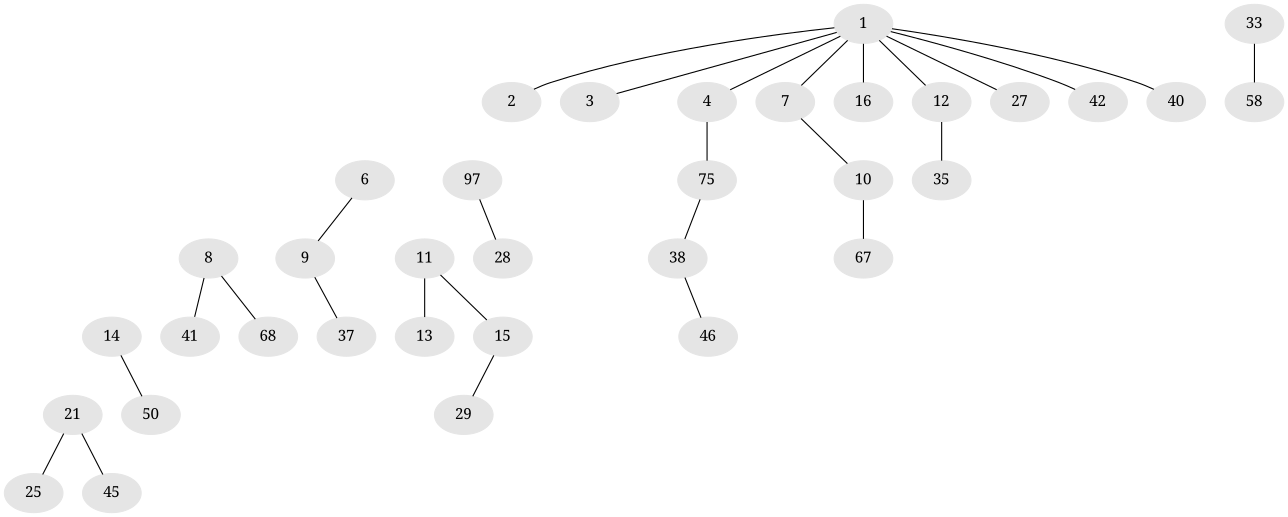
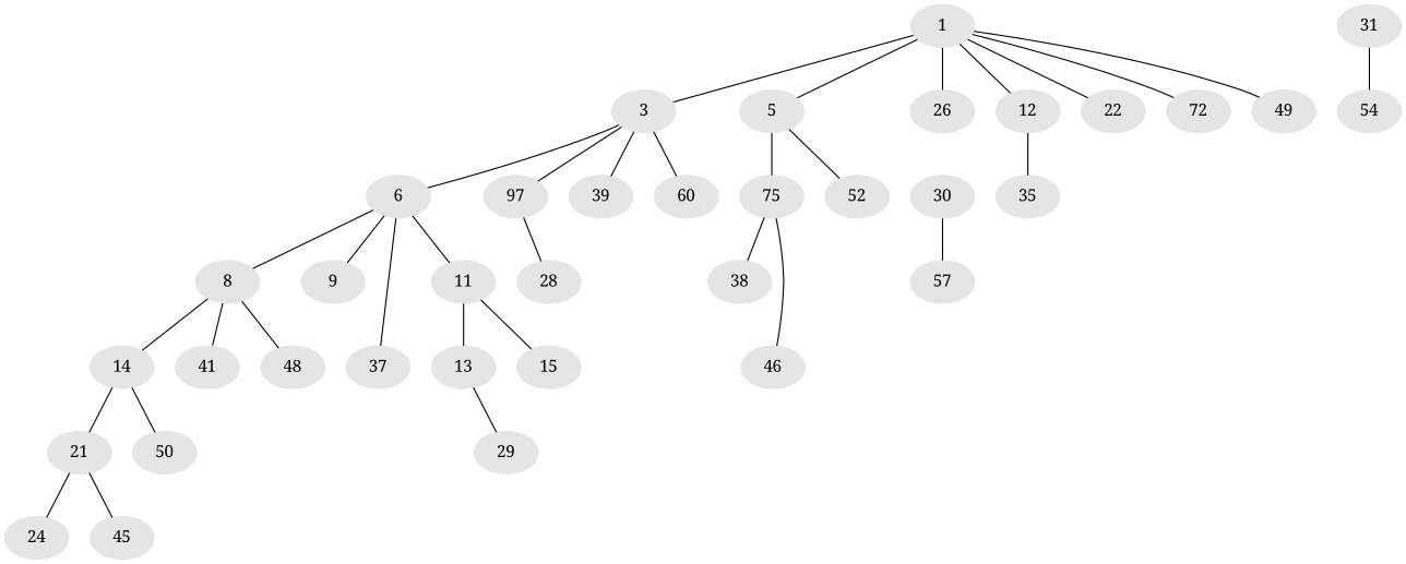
  graph {
    fontname="Noto Serif"
    node [color=gray90 fontname="Noto Serif" style=filled]
    edge [fontname="Noto Serif"]
    1 [super="+4"]
-   2
    3 [super="+18"]
-   5 [super="+20" label=4]
-   7
-   16 [super="+35"]
+   5 [super="+20"]
+   16 [super="+35" label=26]
    n7 [label=12]
-   27 [super="+51"]
-   42
-   49 [label=40]
+   27 [super="+51" label=22]
+   42 [label=72]
+   49
    6 [super="+54"]
    n12 [label=97]
+   39 [super="+40"]
+   60
    n15 [label=75]
-   10 [super="+30"]
+   52
+   10 [super="+30" label=30]
    n18 [label=35 super="+34"]
    8 [super="+12"]
    9
    11 [super="+23"]
    37 [super="+53"]
    28 [super="+31"]
    38 [super="+43"]
    14 [super="+26"]
    41
-   48 [label=68]
+   48
    13 [super="+19"]
    15
-   57 [label=67]
+   57
    21 [super="+36"]
    n32 [label=50]
    29 [super="+55"]
-   24 [label=25]
+   24
    n35 [label=45 super="+47"]
-   33 [super="+45"]
-   58
+   33 [super="+45" label=31]
+   58 [label=54]
    46 [super="+50"]
-   1 -- 2
    1 -- 3
    1 -- 5
-   1 -- 7
    1 -- 16
    1 -- n7
    1 -- 27
    1 -- 42
    1 -- 49
+   3 -- 6
+   3 -- n12
+   3 -- 39
+   3 -- 60
    5 -- n15
-   7 -- 10
+   5 -- 52
    n7 -- n18
+   6 -- 8
    6 -- 9
-   9 -- 37
+   6 -- 11
+   6 -- 37
    n12 -- 28
    n15 -- 38
    10 -- 57
+   8 -- 14
    8 -- 41
    8 -- 48
    11 -- 13
    11 -- 15
-   38 -- 46
+   n15 -- 46
+   14 -- 21
    14 -- n32
-   15 -- 29
+   13 -- 29
    21 -- 24
    21 -- n35
    33 -- 58
  }
